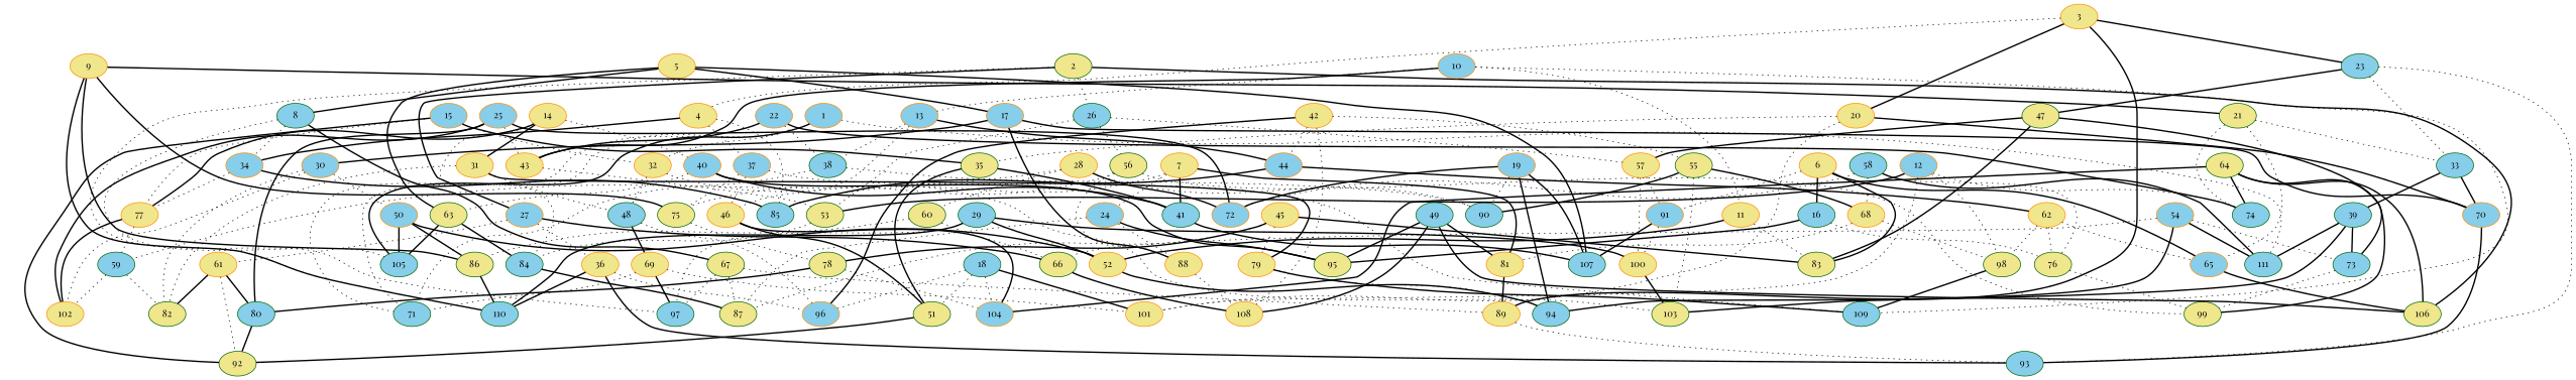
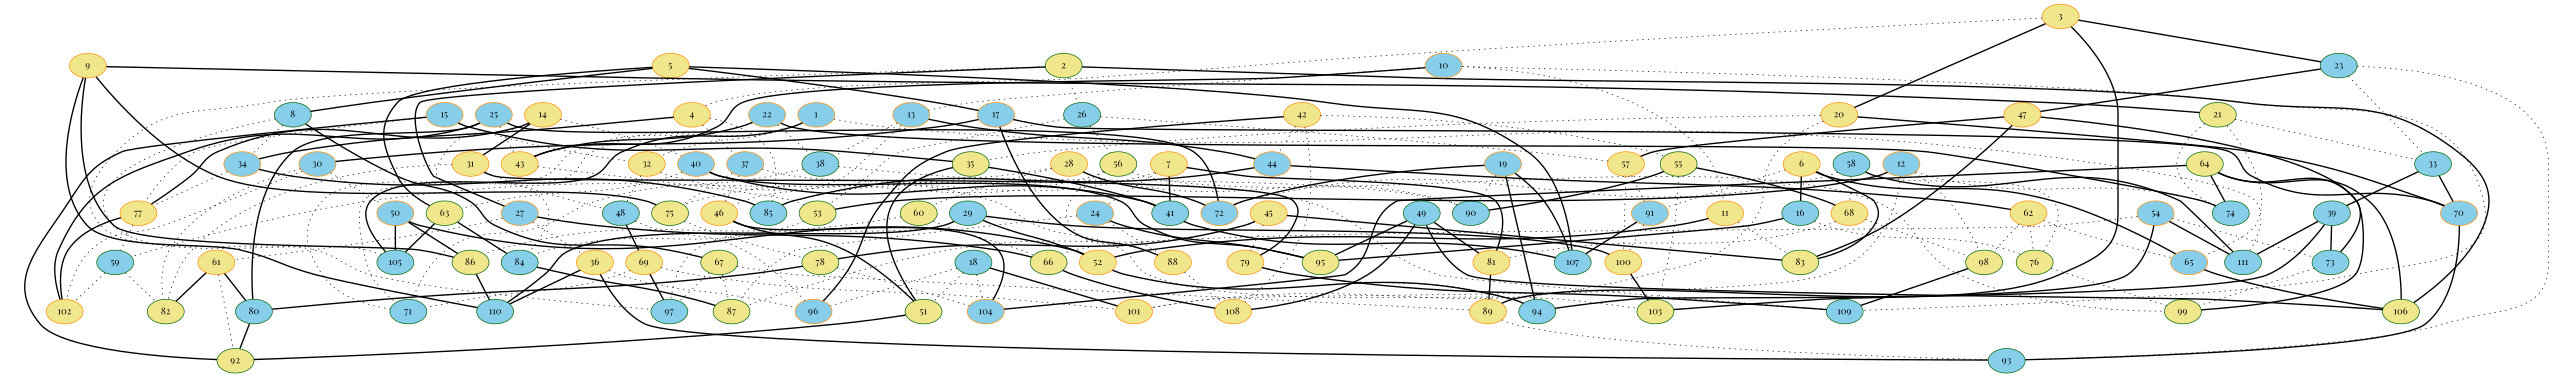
  graph {
    fontname="Playfair Display"
    node [color=darkorange fillcolor=khaki fontname="Playfair Display" style=filled]
    edge [fontname="Playfair Display" style=bold]
    1 [fillcolor=skyblue]
    32
    71 [color=darkgreen fillcolor=skyblue]
    105 [color=darkgreen fillcolor=skyblue]
    111 [color=darkgreen fillcolor=skyblue]
    48 [color=darkgreen fillcolor=skyblue]
    103 [color=darkgreen]
    2 [color=darkgreen]
    26 [color=darkgreen fillcolor=skyblue]
    27 [fillcolor=skyblue]
    97 [color=darkgreen fillcolor=skyblue]
    106 [color=darkgreen]
    53 [color=darkgreen]
    56 [color=darkgreen]
    57
    36
    61
    66 [color=darkgreen]
    3
    4
    20
    23 [color=darkgreen fillcolor=skyblue]
    89
    34 [fillcolor=skyblue]
    37 [fillcolor=skyblue]
    85 [color=darkgreen fillcolor=skyblue]
    101
    35 [color=darkgreen]
    70 [fillcolor=skyblue]
    33 [color=darkgreen fillcolor=skyblue]
-   47 [color=darkgreen]
+   47
    93 [color=darkgreen fillcolor=skyblue]
    77
    75 [color=darkgreen]
    109 [color=darkgreen fillcolor=skyblue]
    46
    8 [color=darkgreen fillcolor=skyblue]
    5
    17 [fillcolor=skyblue]
    63 [color=darkgreen]
    107 [color=darkgreen fillcolor=skyblue]
    67 [color=darkgreen]
    30 [fillcolor=skyblue]
    88
    84 [color=darkgreen fillcolor=skyblue]
    16 [color=darkgreen fillcolor=skyblue]
    6
    65 [fillcolor=skyblue]
    83 [color=darkgreen]
    91 [fillcolor=skyblue]
    76 [color=darkgreen]
    95 [color=darkgreen]
    100
    7
    24 [fillcolor=skyblue]
    41 [color=darkgreen fillcolor=skyblue]
    81
    87 [color=darkgreen]
    21 [color=darkgreen]
    9
    86 [color=darkgreen]
    110 [color=darkgreen fillcolor=skyblue]
    74 [color=darkgreen fillcolor=skyblue]
    78 [color=darkgreen]
    10 [fillcolor=skyblue]
    11
    13 [fillcolor=skyblue]
    43
    52
    38 [color=darkgreen fillcolor=skyblue]
    44 [fillcolor=skyblue]
    94 [color=darkgreen fillcolor=skyblue]
    59 [color=darkgreen fillcolor=skyblue]
    102
    82 [color=darkgreen]
    12 [fillcolor=skyblue]
    98 [color=darkgreen]
    90 [color=darkgreen fillcolor=skyblue]
    62
    51 [color=darkgreen]
    104 [fillcolor=skyblue]
    14
    31
    40 [fillcolor=skyblue]
    79
    15 [fillcolor=skyblue]
    92 [color=darkgreen]
    60 [color=darkgreen]
    99 [color=darkgreen]
    50 [fillcolor=skyblue]
    108
    18 [color=darkgreen fillcolor=skyblue]
    96 [fillcolor=skyblue]
    19 [fillcolor=skyblue]
    72 [fillcolor=skyblue]
    39 [color=darkgreen fillcolor=skyblue]
    22 [fillcolor=skyblue]
    73 [color=darkgreen fillcolor=skyblue]
    25 [fillcolor=skyblue]
    80 [color=darkgreen fillcolor=skyblue]
    28
    29 [color=darkgreen fillcolor=skyblue]
    69
    42
    55 [color=darkgreen]
    68
    45
    49 [color=darkgreen fillcolor=skyblue]
    54 [fillcolor=skyblue]
    58 [color=darkgreen fillcolor=skyblue]
    64 [color=darkgreen]
    1 -- 32 [style=dotted]
    1 -- 71 [style=dotted]
    1 -- 105
    1 -- 111 [style=dotted]
    32 -- 48 [style=dotted]
    32 -- 103 [style=dotted]
    48 -- 96 [style=dotted]
    48 -- 69
    2 -- 26 [style=dotted]
    2 -- 27
    2 -- 97 [style=dotted]
    2 -- 106
    26 -- 53 [style=dotted]
    26 -- 56 [style=dotted]
    26 -- 57 [style=dotted]
    27 -- 36 [style=dotted]
    27 -- 61 [style=dotted]
    27 -- 66
    53 -- 84 [style=dotted]
    56 -- 75 [style=dotted]
    56 -- 88 [style=dotted]
    56 -- 99 [style=dotted]
    57 -- 91 [style=dotted]
    57 -- 100 [style=dotted]
    36 -- 93
    36 -- 110
    36 -- 96 [style=dotted]
    61 -- 82
    61 -- 92 [style=dotted]
    61 -- 80
    66 -- 108
    3 -- 4 [style=dotted]
    3 -- 20
    3 -- 23
    3 -- 89
    4 -- 34
    4 -- 37 [style=dotted]
    4 -- 85 [style=dotted]
    20 -- 101 [style=dotted]
    20 -- 35 [style=dotted]
    20 -- 70
    23 -- 33 [style=dotted]
    23 -- 47
    23 -- 93 [style=dotted]
    89 -- 93 [style=dotted]
    34 -- 85
    34 -- 77 [style=dotted]
    37 -- 75 [style=dotted]
    37 -- 109 [style=dotted]
    37 -- 46 [style=dotted]
    35 -- 41
    35 -- 51
    70 -- 93
    33 -- 70
    33 -- 39
    47 -- 57
    47 -- 83
    47 -- 73
    77 -- 59 [style=dotted]
    77 -- 102
    75 -- 78 [style=dotted]
    46 -- 51
    46 -- 104
    8 -- 105 [style=dotted]
    8 -- 34 [style=dotted]
    8 -- 67
    5 -- 8
    5 -- 17
    5 -- 63
    5 -- 107
    17 -- 70
    17 -- 30
    17 -- 88
    63 -- 105
    63 -- 84
    67 -- 97 [style=dotted]
    67 -- 89 [style=dotted]
    67 -- 87 [style=dotted]
    30 -- 102 [style=dotted]
    30 -- 82 [style=dotted]
    30 -- 50 [style=dotted]
    88 -- 108 [style=dotted]
    84 -- 87
    16 -- 76 [style=dotted]
    16 -- 95
    6 -- 16
    6 -- 65
    6 -- 83
    6 -- 91 [style=dotted]
    65 -- 106
    91 -- 107
    91 -- 100 [style=dotted]
    76 -- 99 [style=dotted]
    100 -- 103
    7 -- 85 [style=dotted]
    7 -- 24 [style=dotted]
    7 -- 41
    7 -- 81
    24 -- 88 [style=dotted]
    24 -- 95
    24 -- 87 [style=dotted]
    41 -- 107
    81 -- 89
    21 -- 33 [style=dotted]
    21 -- 65 [style=dotted]
    21 -- 74 [style=dotted]
    9 -- 75
    9 -- 21
    9 -- 86
    9 -- 110
    86 -- 110
    78 -- 104 [style=dotted]
    78 -- 80
    10 -- 109 [style=dotted]
    10 -- 11 [style=dotted]
    10 -- 13 [style=dotted]
    10 -- 43
    11 -- 83 [style=dotted]
    11 -- 52
    13 -- 46 [style=dotted]
    13 -- 38 [style=dotted]
    13 -- 44
    43 -- 53 [style=dotted]
    52 -- 94
    38 -- 71 [style=dotted]
    38 -- 90 [style=dotted]
    44 -- 85
    44 -- 62
    59 -- 102 [style=dotted]
    59 -- 82 [style=dotted]
    12 -- 53
    12 -- 101 [style=dotted]
    12 -- 74 [style=dotted]
    12 -- 98 [style=dotted]
    98 -- 109
    62 -- 65 [style=dotted]
    62 -- 76 [style=dotted]
    62 -- 98 [style=dotted]
    51 -- 92
    14 -- 77
    14 -- 84 [style=dotted]
    14 -- 31
    14 -- 40 [style=dotted]
    31 -- 48 [style=dotted]
    31 -- 82 [style=dotted]
    31 -- 79
    40 -- 63 [style=dotted]
    40 -- 95
    40 -- 41
    79 -- 109
    79 -- 94 [style=dotted]
    15 -- 32 [style=dotted]
    15 -- 35
    15 -- 77 [style=dotted]
    15 -- 92
    60 -- 66 [style=dotted]
    60 -- 86 [style=dotted]
    50 -- 105
    50 -- 86
    50 -- 52
    18 -- 101
    18 -- 51 [style=dotted]
    18 -- 104 [style=dotted]
    18 -- 96 [style=dotted]
    19 -- 107
    19 -- 94
    19 -- 90 [style=dotted]
    19 -- 72
    39 -- 111
    39 -- 103
    39 -- 73
    22 -- 71 [style=dotted]
    22 -- 74
    22 -- 43
    22 -- 38 [style=dotted]
    73 -- 99 [style=dotted]
    25 -- 43 [style=dotted]
    25 -- 102
    25 -- 72
    25 -- 80
    80 -- 92
    28 -- 59 [style=dotted]
    28 -- 90 [style=dotted]
    28 -- 60 [style=dotted]
    28 -- 72
    29 -- 97 [style=dotted]
    29 -- 100
    29 -- 110
    29 -- 52
    69 -- 71 [style=dotted]
    69 -- 97
    69 -- 101 [style=dotted]
    42 -- 44 [style=dotted]
    42 -- 108 [style=dotted]
    42 -- 96
    42 -- 55 [style=dotted]
    55 -- 103 [style=dotted]
    55 -- 90
    55 -- 68
    68 -- 81 [style=dotted]
    68 -- 98 [style=dotted]
    45 -- 83
    45 -- 87 [style=dotted]
    45 -- 78
    45 -- 79 [style=dotted]
    49 -- 106
    49 -- 95
    49 -- 81
    49 -- 108
    54 -- 111
    54 -- 66 [style=dotted]
    54 -- 94
    54 -- 73 [style=dotted]
    58 -- 111
    58 -- 76 [style=dotted]
    58 -- 72 [style=dotted]
    58 -- 68 [style=dotted]
    64 -- 106
    64 -- 74
    64 -- 104
    64 -- 99
  }
